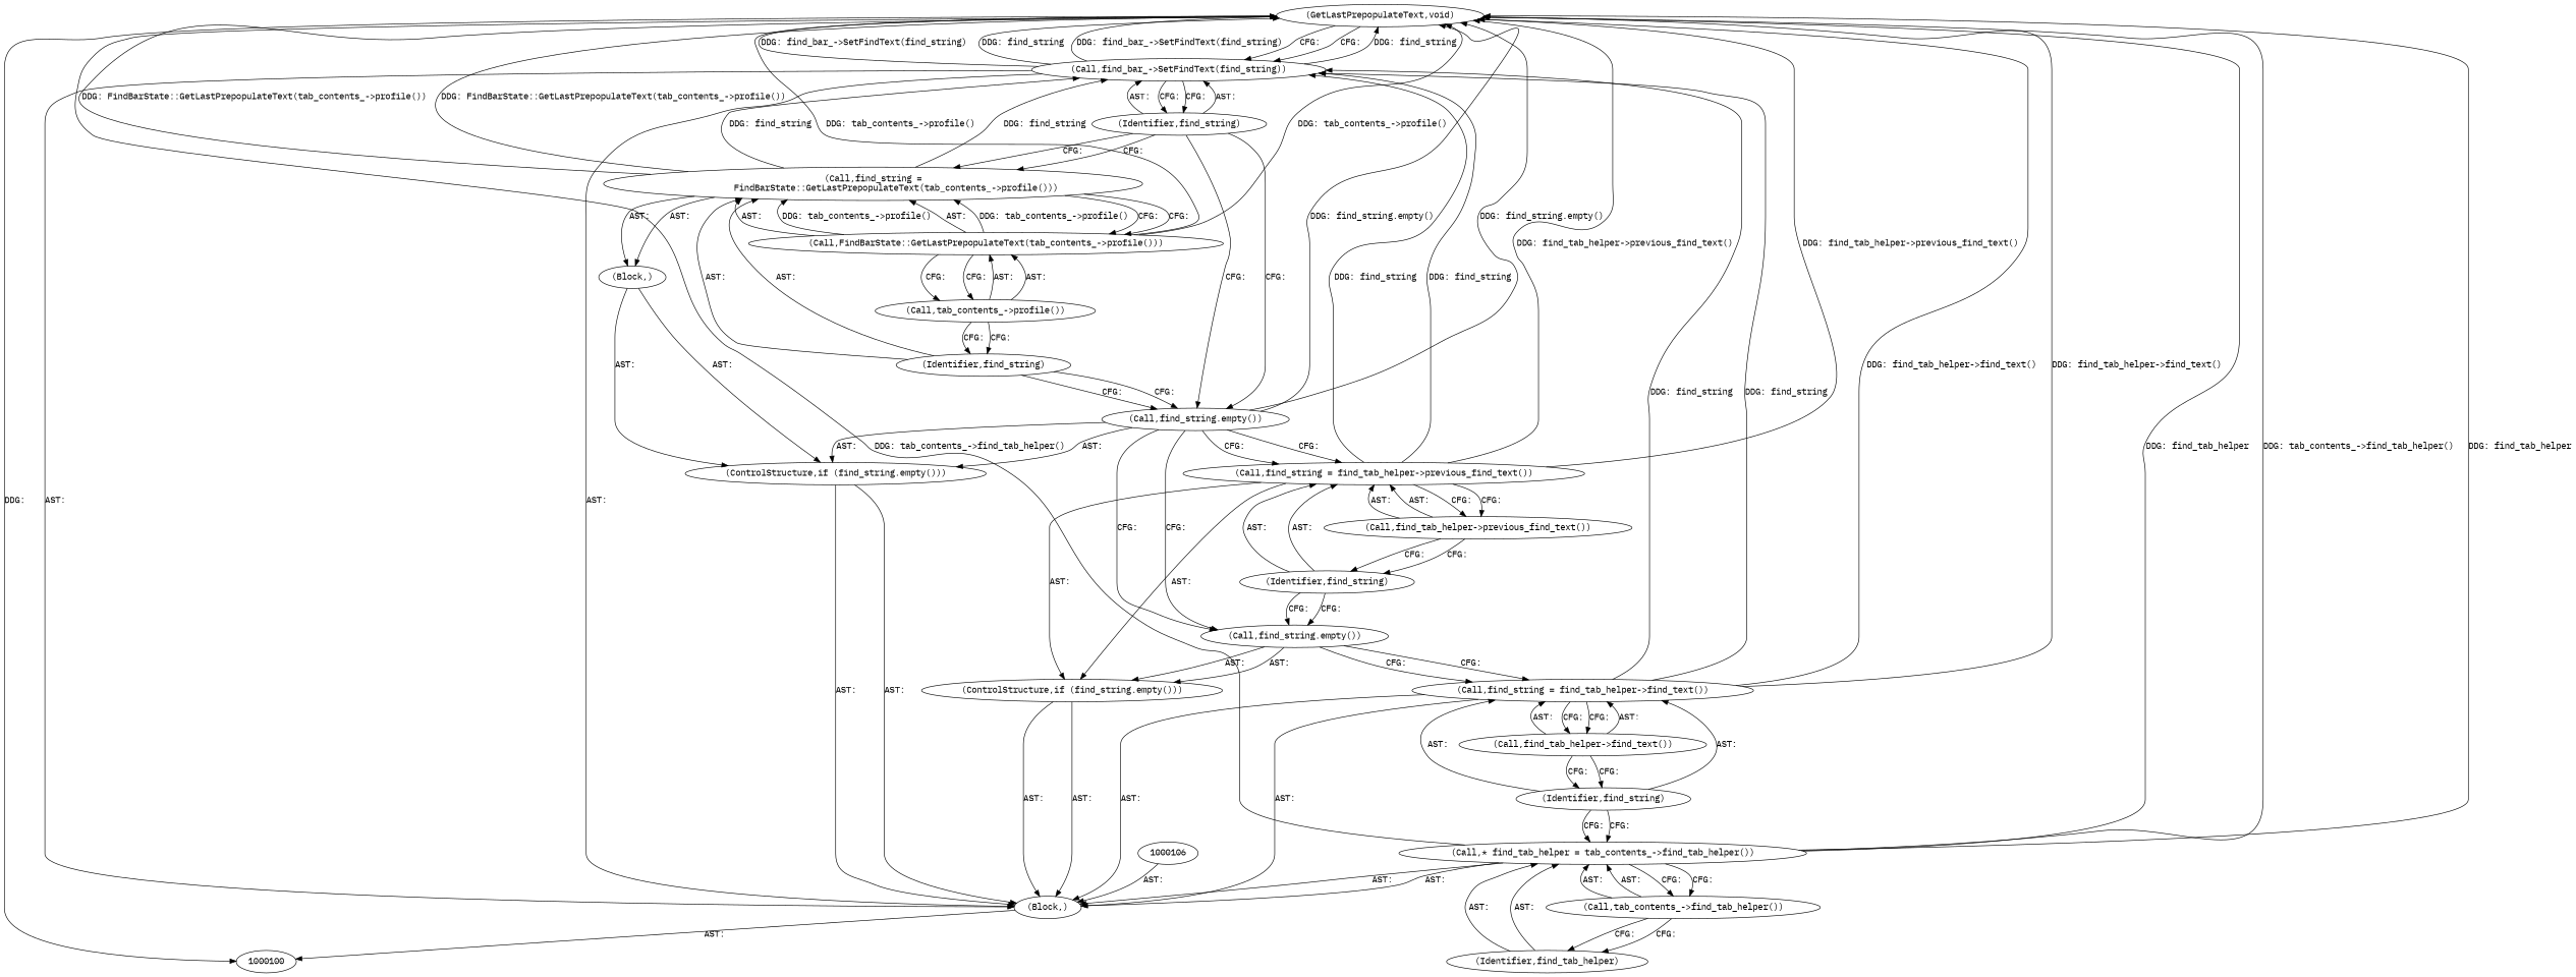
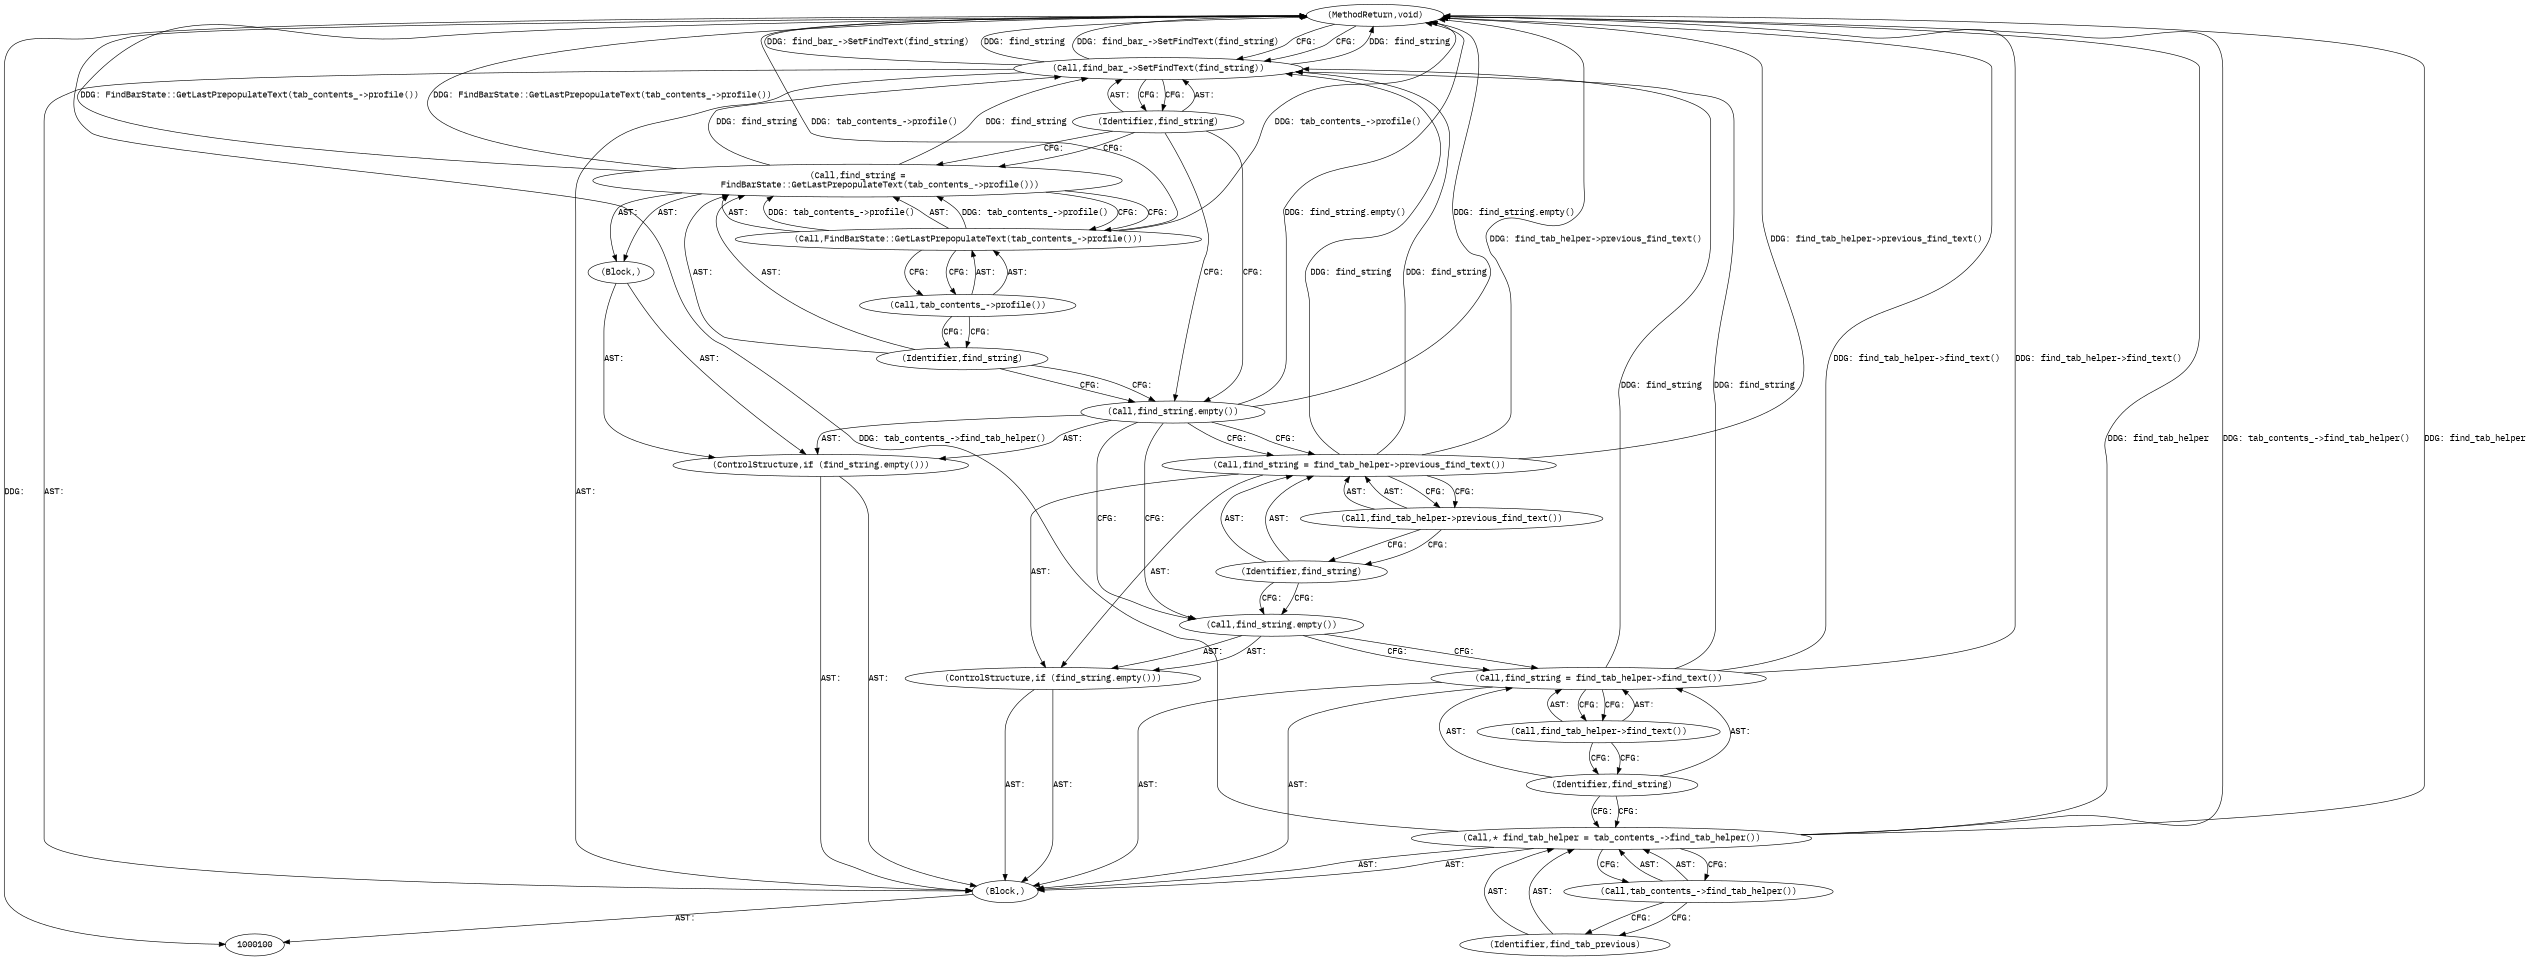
  digraph {
    fontname="IBM Plex Mono"
    node [fontname="IBM Plex Mono"]
    edge [fontname="IBM Plex Mono"]
-   n1 [label="(GetLastPrepopulateText,void)"]
+   n1 [label="(MethodReturn,void)"]
    n2 [label="(Call,find_bar_->SetFindText(find_string))"]
    1000100
    n4 [label="(Block,)"]
    n5 [label="(Identifier,find_string)"]
    n6 [label="(Call,find_string.empty())"]
    n7 [label="(Call,find_string =\n         FindBarState::GetLastPrepopulateText(tab_contents_->profile()))"]
    n8 [label="(Call,find_string.empty())"]
    n9 [label="(Call,find_string = find_tab_helper->previous_find_text())"]
    n10 [label="(ControlStructure,if (find_string.empty()))"]
    n11 [label="(Block,)"]
    n12 [label="(Call,FindBarState::GetLastPrepopulateText(tab_contents_->profile()))"]
    n13 [label="(Call,* find_tab_helper = tab_contents_->find_tab_helper())"]
    n14 [label="(Call,tab_contents_->find_tab_helper())"]
-   n15 [label="(Identifier,find_tab_helper)"]
+   n15 [label="(Identifier,find_tab_previous)"]
    n16 [label="(Call,find_string = find_tab_helper->find_text())"]
    n17 [label="(Call,find_tab_helper->find_text())"]
    n18 [label="(Identifier,find_string)"]
    n19 [label="(ControlStructure,if (find_string.empty()))"]
    n20 [label="(Call,find_tab_helper->previous_find_text())"]
    n21 [label="(Identifier,find_string)"]
    n22 [label="(Call,tab_contents_->profile())"]
    n23 [label="(Identifier,find_string)"]
-   1000106
    n1 -> n2 [label="CFG: "]
    n1 -> n2 [label="CFG: "]
    n1 -> 1000100 [label="DDG: "]
    n2 -> n1 [label="DDG: find_string"]
    n2 -> n1 [label="DDG: find_bar_->SetFindText(find_string)"]
    n2 -> n1 [label="DDG: find_string"]
    n2 -> n1 [label="DDG: find_bar_->SetFindText(find_string)"]
    n2 -> n4 [label="AST: "]
    n2 -> n4 [label="AST: "]
    n2 -> n5 [label="CFG: "]
    n2 -> n5 [label="CFG: "]
    n4 -> 1000100 [label="AST: "]
    n5 -> n2 [label="AST: "]
    n5 -> n2 [label="AST: "]
    n5 -> n6 [label="CFG: "]
    n5 -> n6 [label="CFG: "]
    n5 -> n7 [label="CFG: "]
    n5 -> n7 [label="CFG: "]
    n6 -> n1 [label="DDG: find_string.empty()"]
    n6 -> n1 [label="DDG: find_string.empty()"]
    n6 -> n8 [label="CFG: "]
    n6 -> n8 [label="CFG: "]
    n6 -> n9 [label="CFG: "]
    n6 -> n9 [label="CFG: "]
    n6 -> n10 [label="AST: "]
    n6 -> n10 [label="AST: "]
    n7 -> n1 [label="DDG: FindBarState::GetLastPrepopulateText(tab_contents_->profile())"]
    n7 -> n1 [label="DDG: FindBarState::GetLastPrepopulateText(tab_contents_->profile())"]
    n7 -> n2 [label="DDG: find_string"]
    n7 -> n2 [label="DDG: find_string"]
    n7 -> n11 [label="AST: "]
    n7 -> n11 [label="AST: "]
    n7 -> n12 [label="CFG: "]
    n7 -> n12 [label="CFG: "]
    n8 -> n16 [label="CFG: "]
    n8 -> n16 [label="CFG: "]
    n8 -> n19 [label="AST: "]
    n8 -> n19 [label="AST: "]
    n9 -> n1 [label="DDG: find_tab_helper->previous_find_text()"]
    n9 -> n1 [label="DDG: find_tab_helper->previous_find_text()"]
    n9 -> n2 [label="DDG: find_string"]
    n9 -> n2 [label="DDG: find_string"]
    n9 -> n19 [label="AST: "]
    n9 -> n19 [label="AST: "]
    n9 -> n20 [label="CFG: "]
    n9 -> n20 [label="CFG: "]
    n10 -> n4 [label="AST: "]
    n10 -> n4 [label="AST: "]
    n11 -> n10 [label="AST: "]
    n11 -> n10 [label="AST: "]
    n12 -> n1 [label="DDG: tab_contents_->profile()"]
    n12 -> n1 [label="DDG: tab_contents_->profile()"]
    n12 -> n7 [label="AST: "]
    n12 -> n7 [label="DDG: tab_contents_->profile()"]
    n12 -> n7 [label="AST: "]
    n12 -> n7 [label="DDG: tab_contents_->profile()"]
    n12 -> n22 [label="CFG: "]
    n12 -> n22 [label="CFG: "]
    n13 -> n1 [label="DDG: find_tab_helper"]
    n13 -> n1 [label="DDG: tab_contents_->find_tab_helper()"]
    n13 -> n1 [label="DDG: find_tab_helper"]
    n13 -> n1 [label="DDG: tab_contents_->find_tab_helper()"]
    n13 -> n4 [label="AST: "]
    n13 -> n4 [label="AST: "]
    n13 -> n14 [label="CFG: "]
    n13 -> n14 [label="CFG: "]
    n14 -> n13 [label="AST: "]
    n14 -> n13 [label="AST: "]
    n14 -> n15 [label="CFG: "]
    n14 -> n15 [label="CFG: "]
    n15 -> n13 [label="AST: "]
    n15 -> n13 [label="AST: "]
    n16 -> n1 [label="DDG: find_tab_helper->find_text()"]
    n16 -> n1 [label="DDG: find_tab_helper->find_text()"]
    n16 -> n2 [label="DDG: find_string"]
    n16 -> n2 [label="DDG: find_string"]
    n16 -> n4 [label="AST: "]
    n16 -> n4 [label="AST: "]
    n16 -> n17 [label="CFG: "]
    n16 -> n17 [label="CFG: "]
    n17 -> n16 [label="AST: "]
    n17 -> n16 [label="AST: "]
    n17 -> n18 [label="CFG: "]
    n17 -> n18 [label="CFG: "]
    n18 -> n13 [label="CFG: "]
    n18 -> n13 [label="CFG: "]
    n18 -> n16 [label="AST: "]
    n18 -> n16 [label="AST: "]
    n19 -> n4 [label="AST: "]
    n19 -> n4 [label="AST: "]
    n20 -> n9 [label="AST: "]
    n20 -> n9 [label="AST: "]
    n20 -> n21 [label="CFG: "]
    n20 -> n21 [label="CFG: "]
    n21 -> n8 [label="CFG: "]
    n21 -> n8 [label="CFG: "]
    n21 -> n9 [label="AST: "]
    n21 -> n9 [label="AST: "]
    n22 -> n12 [label="AST: "]
    n22 -> n12 [label="AST: "]
    n22 -> n23 [label="CFG: "]
    n22 -> n23 [label="CFG: "]
    n23 -> n6 [label="CFG: "]
    n23 -> n6 [label="CFG: "]
    n23 -> n7 [label="AST: "]
    n23 -> n7 [label="AST: "]
-   1000106 -> n4 [label="AST: "]
  }
